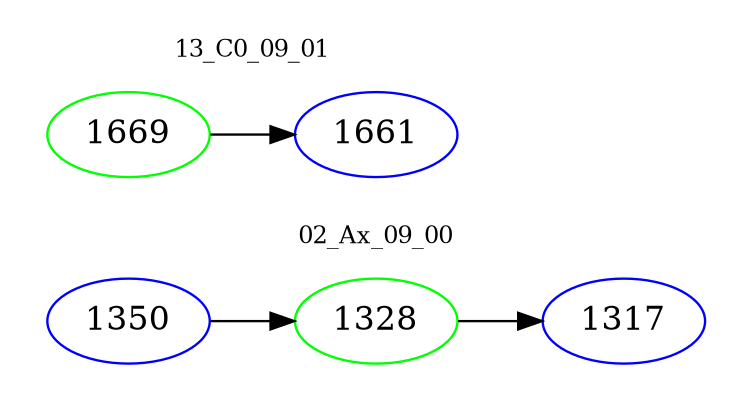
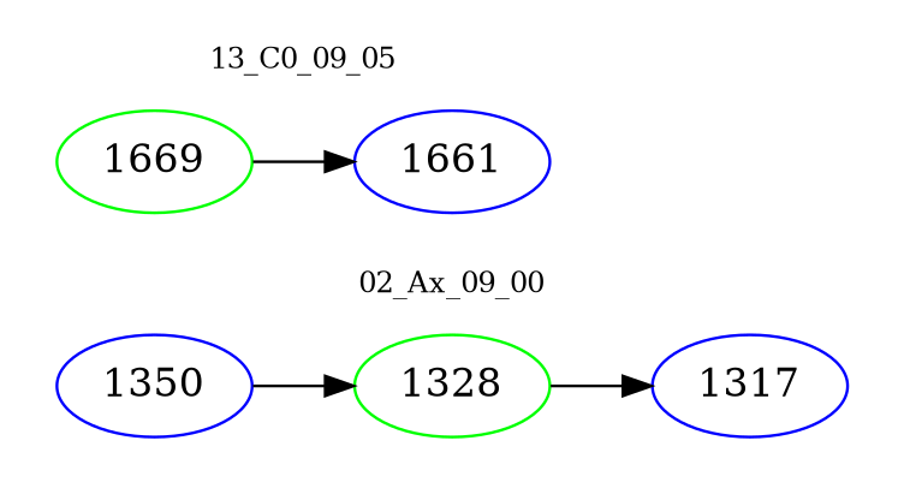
  digraph {
    rankdir=LR
    node [color=blue]
    edge [color=black]
    n1 [color=green label=1328]
    n2 [label=1317]
    n3 [label=1350]
    n4 [color=green label=1669]
    n5 [label=1661]
    subgraph cluster_1 {
      color=white
      fontsize=10
      label="02_Ax_09_00"
      n1
      n2
      n3
    }
    subgraph cluster_2 {
      color=white
      fontsize=10
-     label="13_C0_09_01"
+     label="13_C0_09_05"
      n4
      n5
    }
    n1 -> n2
    n3 -> n1
    n4 -> n5
  }
